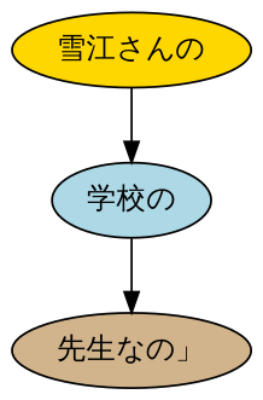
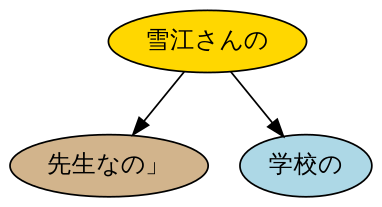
  digraph {
    fontname=Nunito
    node [fontname=Nunito style=filled]
    edge [fontname=Nunito]
    n1 [fillcolor=tan label="先生なの」"]
    n2 [fillcolor=gold label="雪江さんの"]
    n3 [fillcolor=lightblue label="学校の"]
    n2 -> n3
-   n3 -> n1
+   n2 -> n1
  }
